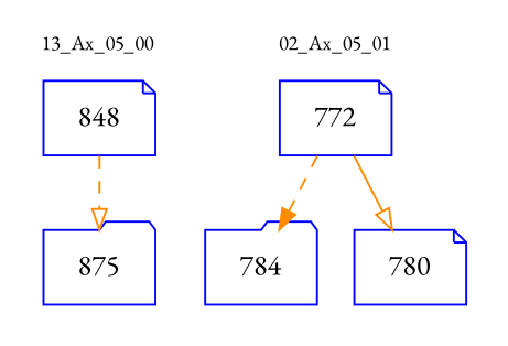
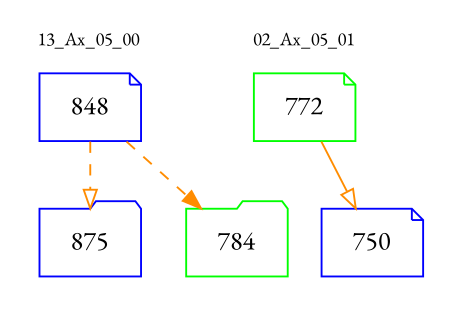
  digraph {
    fontname="EB Garamond"
    node [color=blue fontname="EB Garamond" shape=note]
    edge [arrowhead=onormal color=darkorange fontname="EB Garamond" style=dashed]
    n1 [label=848]
    n2 [label=875 shape=folder]
-   n3 [label=772]
-   n4 [label=780]
-   n5 [label=784 shape=folder]
+   n3 [color=green label=772]
+   n4 [label=750]
+   n5 [color=green label=784 shape=folder]
    subgraph cluster_1 {
      color=white
      fontsize=10
      label="13_Ax_05_00"
      n1
      n2
    }
    subgraph cluster_2 {
      color=white
      fontsize=10
      label="02_Ax_05_01"
      n3
      n4
      n5
    }
    n1 -> n2
    n3 -> n4 [style=solid]
-   n3 -> n5 [arrowhead=normal]
+   n1 -> n5 [arrowhead=normal]
  }
